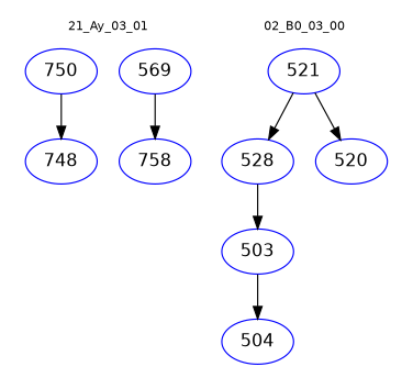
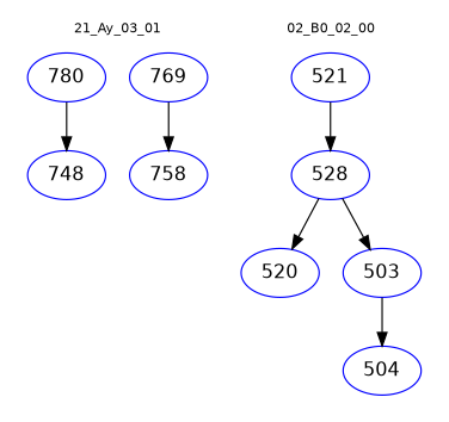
  digraph {
    fontname="DejaVu Sans"
    node [color=blue fontname="DejaVu Sans"]
    edge [color=black fontname="DejaVu Sans"]
-   n1 [label=569]
+   n1 [label=769]
    n2 [label=758]
-   n3 [label=750]
+   n3 [label=780]
    n4 [label=748]
    n5 [label=521]
    n6 [label=528]
    n7 [label=520]
    n8 [label=503]
    n9 [label=504]
    subgraph cluster_1 {
      color=white
      fontsize=10
      label="21_Ay_03_01"
      n1
      n2
      n3
      n4
    }
    subgraph cluster_2 {
      color=white
      fontsize=10
-     label="02_B0_03_00"
+     label="02_B0_02_00"
      n5
      n6
      n7
      n8
      n9
    }
    n1 -> n2
    n3 -> n4
    n5 -> n6
-   n5 -> n7
+   n6 -> n7
    n6 -> n8
    n8 -> n9
  }
